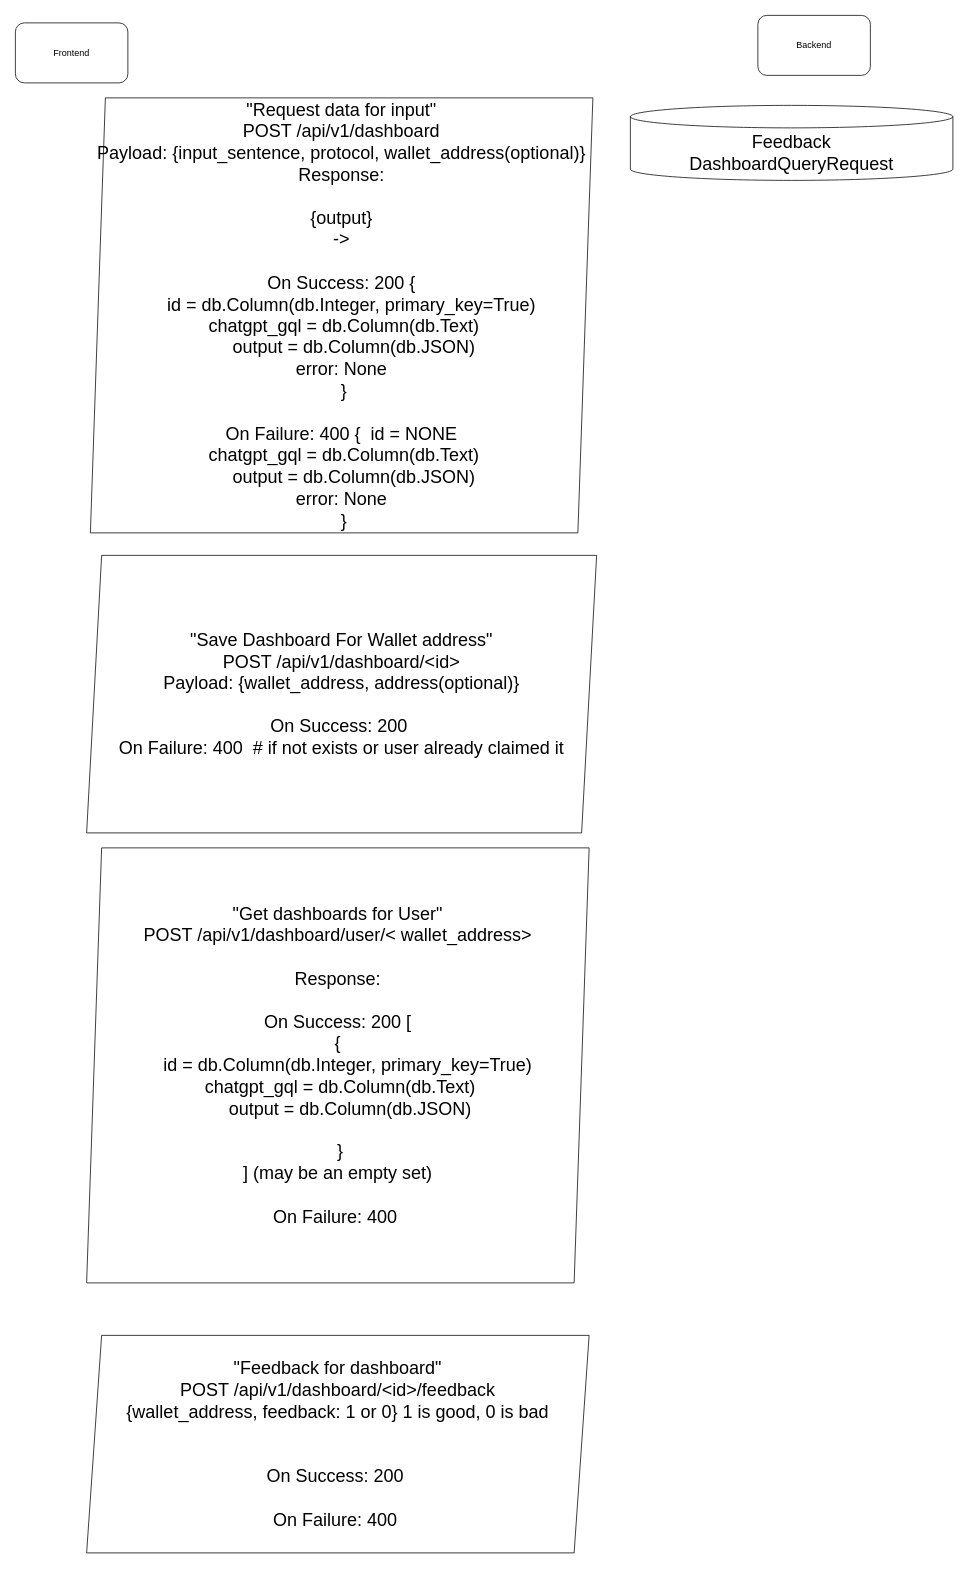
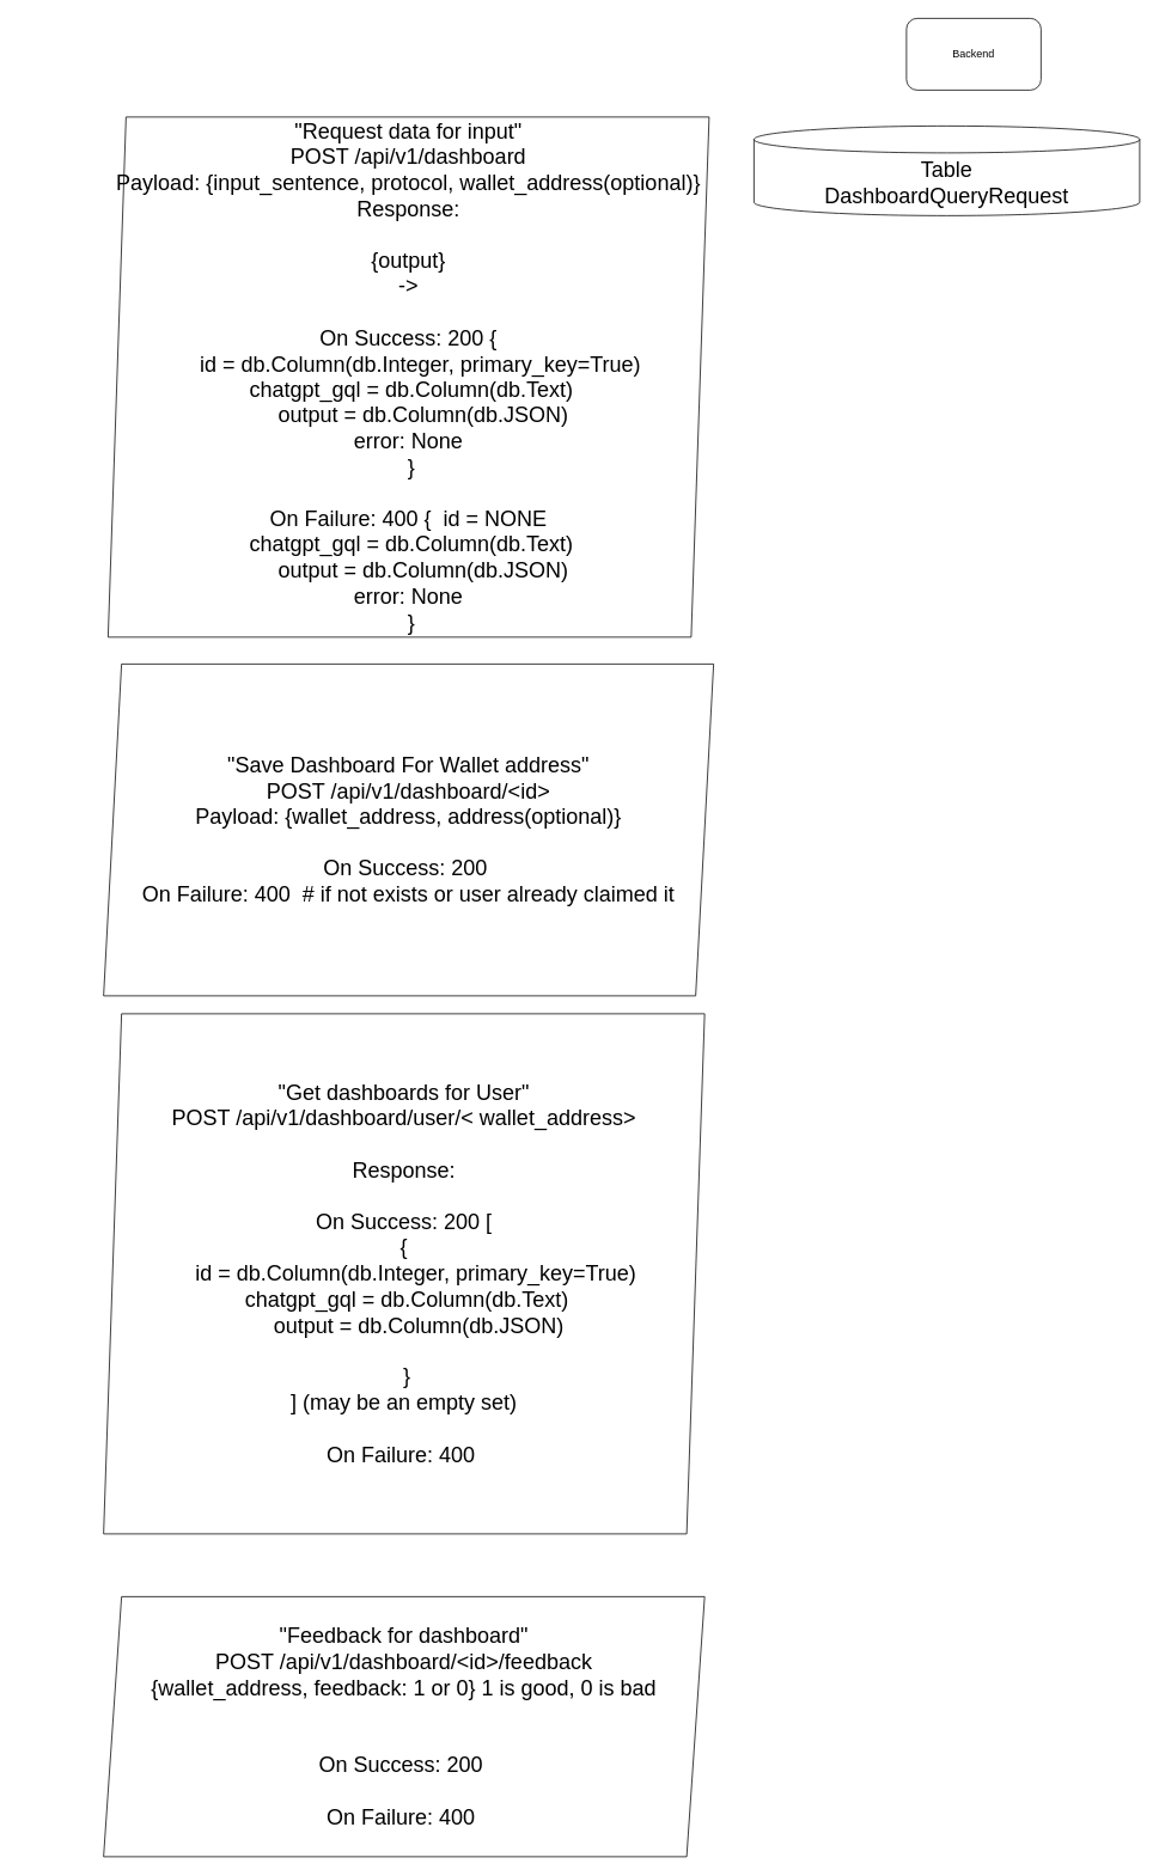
  <mxCell id="0" />
  <mxCell id="1" parent="0" />
- <mxCell id="2" value="Frontend" style="rounded=1;whiteSpace=wrap;html=1;" parent="1" vertex="1"><mxGeometry x="20" y="30" width="150" height="80" as="geometry" /></mxCell>
  <mxCell id="3" value="Backend" style="rounded=1;whiteSpace=wrap;html=1;" parent="1" vertex="1"><mxGeometry x="1010" y="20" width="150" height="80" as="geometry" /></mxCell>
  <mxCell id="4" value="&quot;Request data for input&quot; &lt;br&gt;POST /api/v1/dashboard&lt;br&gt;Payload: {input_sentence, protocol, wallet_address(optional)}&lt;br&gt;Response:&lt;br&gt;&lt;br&gt;{output}&lt;br&gt;-&amp;gt;&lt;br&gt;&lt;br&gt;On Success: 200 {&lt;br&gt;&lt;div&gt;&amp;nbsp; &amp;nbsp; id = db.Column(db.Integer, primary_key=True)&lt;/div&gt;&lt;div&gt;&amp;nbsp; &amp;nbsp; chatgpt_gql = db.Column(db.Text)&lt;span style=&quot;background-color: initial;&quot;&gt;&amp;nbsp; &amp;nbsp;&lt;/span&gt;&lt;/div&gt;&lt;div&gt;&lt;span style=&quot;background-color: initial;&quot;&gt;&amp;nbsp; &amp;nbsp; &amp;nbsp;output = db.Column(db.JSON)&lt;/span&gt;&lt;br&gt;&lt;/div&gt;&lt;div&gt;&lt;span style=&quot;background-color: initial;&quot;&gt;error: None&lt;/span&gt;&lt;/div&gt;&lt;div&gt;&lt;span style=&quot;background-color: initial;&quot;&gt;&amp;nbsp;}&lt;br&gt;&lt;/span&gt;&lt;br&gt;On Failure: 400 {&lt;span style=&quot;background-color: initial;&quot;&gt;&amp;nbsp; id = NONE&lt;/span&gt;&lt;/div&gt;&lt;div&gt;&amp;nbsp; &amp;nbsp; chatgpt_gql = db.Column(db.Text)&lt;span style=&quot;background-color: initial;&quot;&gt;&amp;nbsp; &amp;nbsp;&lt;/span&gt;&lt;/div&gt;&lt;div&gt;&lt;span style=&quot;background-color: initial;&quot;&gt;&amp;nbsp; &amp;nbsp; &amp;nbsp;output = db.Column(db.JSON)&lt;/span&gt;&lt;br&gt;&lt;/div&gt;&lt;div&gt;&lt;span style=&quot;background-color: initial;&quot;&gt;error: None&lt;/span&gt;&lt;/div&gt;&lt;div&gt;&lt;span style=&quot;background-color: initial;&quot;&gt;&amp;nbsp;}&lt;/span&gt;&lt;/div&gt;" style="shape=parallelogram;perimeter=parallelogramPerimeter;whiteSpace=wrap;html=1;fixedSize=1;fontSize=24;" parent="1" vertex="1"><mxGeometry x="120" y="130" width="670" height="580" as="geometry" /></mxCell>
- <mxCell id="5" value="Feedback&lt;br&gt;DashboardQueryRequest" style="shape=cylinder3;whiteSpace=wrap;html=1;boundedLbl=1;backgroundOutline=1;size=15;fontSize=24;" parent="1" vertex="1"><mxGeometry x="840" y="140" width="430" height="100" as="geometry" /></mxCell>
+ <mxCell id="5" value="Table&lt;br&gt;DashboardQueryRequest" style="shape=cylinder3;whiteSpace=wrap;html=1;boundedLbl=1;backgroundOutline=1;size=15;fontSize=24;" parent="1" vertex="1"><mxGeometry x="840" y="140" width="430" height="100" as="geometry" /></mxCell>
  <mxCell id="6" value="&quot;Save Dashboard For Wallet address&quot; &lt;br&gt;POST /api/v1/dashboard/&amp;lt;id&amp;gt;&lt;br&gt;Payload: {wallet_address, address(optional)}&lt;br&gt;&lt;br&gt;On Success: 200&amp;nbsp;&lt;br&gt;&lt;div&gt;On Failure: 400&amp;nbsp; # if not exists or user already claimed it&lt;/div&gt;" style="shape=parallelogram;perimeter=parallelogramPerimeter;whiteSpace=wrap;html=1;fixedSize=1;fontSize=24;" vertex="1" parent="1"><mxGeometry x="115" y="740" width="680" height="370" as="geometry" /></mxCell>
  <mxCell id="7" value="&quot;Get dashboards for User&quot; &lt;br&gt;POST /api/v1/dashboard/user/&amp;lt;&amp;nbsp;wallet_address&amp;gt;&lt;br&gt;&lt;br&gt;Response:&lt;br&gt;&lt;br&gt;On Success: 200 [&lt;br&gt;{&lt;br&gt;&lt;div&gt;&amp;nbsp; &amp;nbsp; id = db.Column(db.Integer, primary_key=True)&lt;/div&gt;&lt;div&gt;&amp;nbsp; &amp;nbsp; chatgpt_gql = db.Column(db.Text)&lt;span style=&quot;background-color: initial;&quot;&gt;&amp;nbsp; &amp;nbsp;&lt;/span&gt;&lt;/div&gt;&lt;div&gt;&lt;span style=&quot;background-color: initial;&quot;&gt;&amp;nbsp; &amp;nbsp; &amp;nbsp;output = db.Column(db.JSON)&lt;/span&gt;&lt;br&gt;&lt;/div&gt;&lt;div&gt;&lt;br&gt;&lt;/div&gt;&lt;div&gt;&lt;span style=&quot;background-color: initial;&quot;&gt;&amp;nbsp;}&lt;/span&gt;&lt;/div&gt;&lt;div&gt;&lt;span style=&quot;background-color: initial;&quot;&gt;] (may be an empty set)&lt;br&gt;&lt;/span&gt;&lt;br&gt;On Failure: 400&amp;nbsp;&lt;br&gt;&lt;/div&gt;" style="shape=parallelogram;perimeter=parallelogramPerimeter;whiteSpace=wrap;html=1;fixedSize=1;fontSize=24;" vertex="1" parent="1"><mxGeometry x="115" y="1130" width="670" height="580" as="geometry" /></mxCell>
  <mxCell id="8" value="&quot;Feedback for dashboard&quot; &lt;br&gt;POST /api/v1/dashboard/&amp;lt;id&amp;gt;/feedback&lt;br&gt;{wallet_address, feedback: 1 or 0} 1 is good, 0 is bad&lt;br&gt;&lt;br&gt;&lt;br&gt;On Success: 200&amp;nbsp;&lt;br&gt;&lt;div&gt;&lt;br&gt;On Failure: 400&amp;nbsp;&lt;/div&gt;" style="shape=parallelogram;perimeter=parallelogramPerimeter;whiteSpace=wrap;html=1;fixedSize=1;fontSize=24;" vertex="1" parent="1"><mxGeometry x="115" y="1780" width="670" height="290" as="geometry" /></mxCell>
